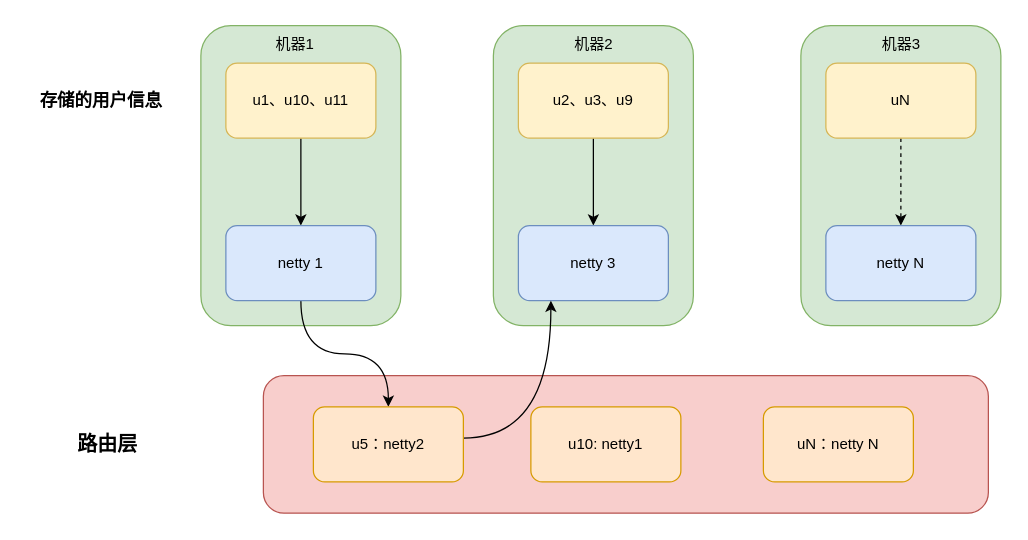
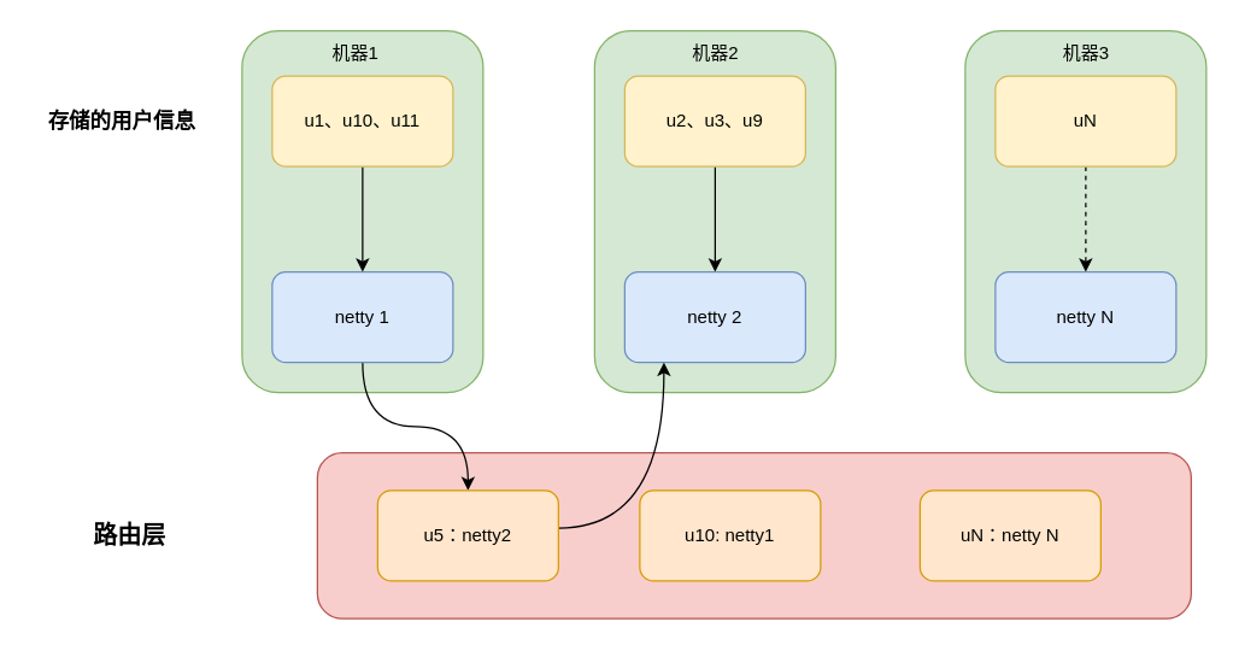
  <mxCell id="0" />
  <mxCell id="1" parent="0" />
  <mxCell id="2" value="" style="rounded=1;whiteSpace=wrap;html=1;fillColor=#d5e8d4;strokeColor=#82b366;" parent="1" vertex="1"><mxGeometry x="394" y="20" width="160" height="240" as="geometry" /></mxCell>
  <mxCell id="3" value="" style="rounded=1;whiteSpace=wrap;html=1;fillColor=#d5e8d4;strokeColor=#82b366;" parent="1" vertex="1"><mxGeometry x="640" y="20" width="160" height="240" as="geometry" /></mxCell>
  <mxCell id="4" value="" style="rounded=1;whiteSpace=wrap;html=1;fillColor=#d5e8d4;strokeColor=#82b366;" parent="1" vertex="1"><mxGeometry x="160" y="20" width="160" height="240" as="geometry" /></mxCell>
  <mxCell id="5" value="" style="rounded=1;whiteSpace=wrap;html=1;fillColor=#f8cecc;strokeColor=#b85450;" parent="1" vertex="1"><mxGeometry x="210" y="300" width="580" height="110" as="geometry" /></mxCell>
  <mxCell id="6" style="edgeStyle=orthogonalEdgeStyle;rounded=0;orthogonalLoop=1;jettySize=auto;html=1;" parent="1" source="7" target="13" edge="1"><mxGeometry relative="1" as="geometry" /></mxCell>
  <mxCell id="7" value="u1、u10、u11" style="rounded=1;whiteSpace=wrap;html=1;fillColor=#fff2cc;strokeColor=#d6b656;" parent="1" vertex="1"><mxGeometry x="180" y="50" width="120" height="60" as="geometry" /></mxCell>
  <mxCell id="8" style="edgeStyle=orthogonalEdgeStyle;rounded=0;orthogonalLoop=1;jettySize=auto;html=1;" parent="1" source="9" target="14" edge="1"><mxGeometry relative="1" as="geometry" /></mxCell>
  <mxCell id="9" value="u2、u3、u9" style="rounded=1;whiteSpace=wrap;html=1;fillColor=#fff2cc;strokeColor=#d6b656;" parent="1" vertex="1"><mxGeometry x="414" y="50" width="120" height="60" as="geometry" /></mxCell>
  <mxCell id="10" style="edgeStyle=orthogonalEdgeStyle;rounded=0;orthogonalLoop=1;jettySize=auto;html=1;dashed=1;" parent="1" source="11" target="15" edge="1"><mxGeometry relative="1" as="geometry" /></mxCell>
  <mxCell id="11" value="uN" style="rounded=1;whiteSpace=wrap;html=1;fillColor=#fff2cc;strokeColor=#d6b656;" parent="1" vertex="1"><mxGeometry x="660" y="50" width="120" height="60" as="geometry" /></mxCell>
  <mxCell id="12" style="edgeStyle=orthogonalEdgeStyle;curved=1;rounded=0;orthogonalLoop=1;jettySize=auto;html=1;entryX=0.5;entryY=0;entryDx=0;entryDy=0;" parent="1" source="13" target="17" edge="1"><mxGeometry relative="1" as="geometry" /></mxCell>
  <mxCell id="13" value="netty 1" style="rounded=1;whiteSpace=wrap;html=1;fillColor=#dae8fc;strokeColor=#6c8ebf;" parent="1" vertex="1"><mxGeometry x="180" y="180" width="120" height="60" as="geometry" /></mxCell>
- <mxCell id="14" value="netty 3" style="rounded=1;whiteSpace=wrap;html=1;fillColor=#dae8fc;strokeColor=#6c8ebf;" parent="1" vertex="1"><mxGeometry x="414" y="180" width="120" height="60" as="geometry" /></mxCell>
+ <mxCell id="14" value="netty 2" style="rounded=1;whiteSpace=wrap;html=1;fillColor=#dae8fc;strokeColor=#6c8ebf;" parent="1" vertex="1"><mxGeometry x="414" y="180" width="120" height="60" as="geometry" /></mxCell>
  <mxCell id="15" value="netty N" style="rounded=1;whiteSpace=wrap;html=1;fillColor=#dae8fc;strokeColor=#6c8ebf;" parent="1" vertex="1"><mxGeometry x="660" y="180" width="120" height="60" as="geometry" /></mxCell>
  <mxCell id="16" style="edgeStyle=orthogonalEdgeStyle;curved=1;rounded=0;orthogonalLoop=1;jettySize=auto;html=1;" parent="1" source="17" target="14" edge="1"><mxGeometry relative="1" as="geometry"><Array as="points"><mxPoint x="440" y="350" /></Array></mxGeometry></mxCell>
  <mxCell id="17" value="u5：netty2" style="rounded=1;whiteSpace=wrap;html=1;fillColor=#ffe6cc;strokeColor=#d79b00;" parent="1" vertex="1"><mxGeometry x="250" y="325" width="120" height="60" as="geometry" /></mxCell>
  <mxCell id="18" value="u10: netty1" style="rounded=1;whiteSpace=wrap;html=1;fillColor=#ffe6cc;strokeColor=#d79b00;" parent="1" vertex="1"><mxGeometry x="424" y="325" width="120" height="60" as="geometry" /></mxCell>
  <mxCell id="19" value="uN：netty N" style="rounded=1;whiteSpace=wrap;html=1;fillColor=#ffe6cc;strokeColor=#d79b00;" parent="1" vertex="1"><mxGeometry x="610" y="325" width="120" height="60" as="geometry" /></mxCell>
  <mxCell id="20" value="&lt;b&gt;&lt;font style=&quot;font-size: 16px;&quot;&gt;路由层&lt;/font&gt;&lt;/b&gt;" style="text;html=1;align=center;verticalAlign=middle;resizable=0;points=[];autosize=1;strokeColor=none;fillColor=none;" parent="1" vertex="1"><mxGeometry x="50" y="340" width="70" height="30" as="geometry" /></mxCell>
  <mxCell id="21" value="机器1" style="text;html=1;align=center;verticalAlign=middle;resizable=0;points=[];autosize=1;strokeColor=none;fillColor=none;" parent="1" vertex="1"><mxGeometry x="210" y="20" width="50" height="30" as="geometry" /></mxCell>
  <mxCell id="22" value="机器2" style="text;html=1;align=center;verticalAlign=middle;resizable=0;points=[];autosize=1;strokeColor=none;fillColor=none;" parent="1" vertex="1"><mxGeometry x="449" y="20" width="50" height="30" as="geometry" /></mxCell>
  <mxCell id="23" value="机器3" style="text;html=1;align=center;verticalAlign=middle;resizable=0;points=[];autosize=1;strokeColor=none;fillColor=none;" parent="1" vertex="1"><mxGeometry x="695" y="20" width="50" height="30" as="geometry" /></mxCell>
  <mxCell id="24" value="&lt;b&gt;&lt;font style=&quot;font-size: 14px;&quot;&gt;存储的用户信息&lt;/font&gt;&lt;/b&gt;" style="text;html=1;align=center;verticalAlign=middle;resizable=0;points=[];autosize=1;strokeColor=none;fillColor=none;" parent="1" vertex="1"><mxGeometry x="20" y="65" width="120" height="30" as="geometry" /></mxCell>
